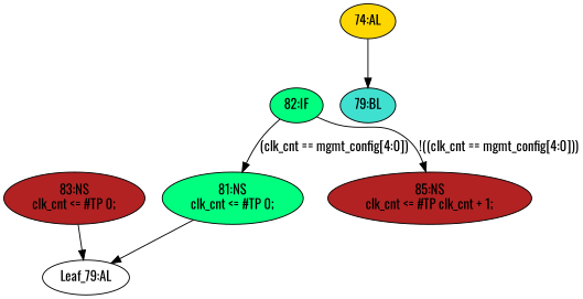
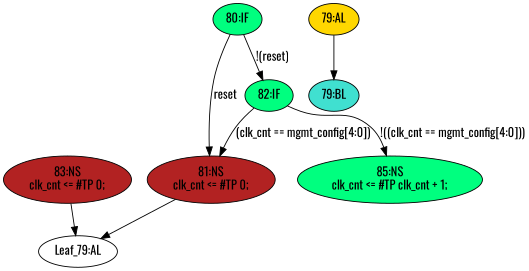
  strict digraph {
    fontname=Oswald
    node [fillcolor=firebrick fontname=Oswald statements="[]" style=filled typ=NonblockingSubstitution]
    edge [cond="[]" fontname=Oswald lineno=None]
-   n1 [ast="<pyverilog.vparser.ast.NonblockingSubstitution object at 0x7f25c92d3a10>" fillcolor=springgreen label="81:NS\nclk_cnt <= #TP 0;" statements="[<pyverilog.vparser.ast.NonblockingSubstitution object at 0x7f25c92d3a10>]"]
+   n1 [ast="<pyverilog.vparser.ast.NonblockingSubstitution object at 0x7f25c92d3a10>" label="81:NS\nclk_cnt <= #TP 0;" statements="[<pyverilog.vparser.ast.NonblockingSubstitution object at 0x7f25c92d3a10>]"]
    n2 [def_var="['clk_cnt']" label="Leaf_79:AL" fillcolor="" statements="" style="" typ=""]
-   n3 [ast="<pyverilog.vparser.ast.Always object at 0x7f25c92d3d10>" clk_sens=True fillcolor=gold label="74:AL" sens="['mgmt_clk', 'reset']" typ=Always use_var="['reset', 'clk_cnt', 'mgmt_config']"]
+   n3 [ast="<pyverilog.vparser.ast.Always object at 0x7f25c92d3d10>" clk_sens=True fillcolor=gold label="79:AL" sens="['mgmt_clk', 'reset']" typ=Always use_var="['reset', 'clk_cnt', 'mgmt_config']"]
    n4 [ast="<pyverilog.vparser.ast.Block object at 0x7f25c92d3e90>" fillcolor=turquoise label="79:BL" typ=Block]
+   n5 [ast="<pyverilog.vparser.ast.IfStatement object at 0x7f25c92d3ed0>" fillcolor=springgreen label="80:IF" typ=IfStatement]
    n6 [ast="<pyverilog.vparser.ast.IfStatement object at 0x7f25c92d3f50>" fillcolor=springgreen label="82:IF" typ=IfStatement]
-   n7 [ast="<pyverilog.vparser.ast.NonblockingSubstitution object at 0x7f25c92d3f90>" label="85:NS\nclk_cnt <= #TP clk_cnt + 1;" statements="[<pyverilog.vparser.ast.NonblockingSubstitution object at 0x7f25c92d3f90>]"]
+   n7 [ast="<pyverilog.vparser.ast.NonblockingSubstitution object at 0x7f25c92d3f90>" fillcolor=springgreen label="85:NS\nclk_cnt <= #TP clk_cnt + 1;" statements="[<pyverilog.vparser.ast.NonblockingSubstitution object at 0x7f25c92d3f90>]"]
    n8 [ast="<pyverilog.vparser.ast.NonblockingSubstitution object at 0x7f25c92dd250>" label="83:NS\nclk_cnt <= #TP 0;" statements="[<pyverilog.vparser.ast.NonblockingSubstitution object at 0x7f25c92dd250>]"]
    n1 -> n2
    n3 -> n4
+   n5 -> n1 [cond="['reset']" label=reset lineno=80]
+   n5 -> n6 [cond="['reset']" label="!(reset)" lineno=80]
    n6 -> n1 [cond="['clk_cnt', 'mgmt_config']" label="(clk_cnt == mgmt_config[4:0])" lineno=82]
    n6 -> n7 [cond="['clk_cnt', 'mgmt_config']" label="!((clk_cnt == mgmt_config[4:0]))" lineno=82]
    n8 -> n2
  }
